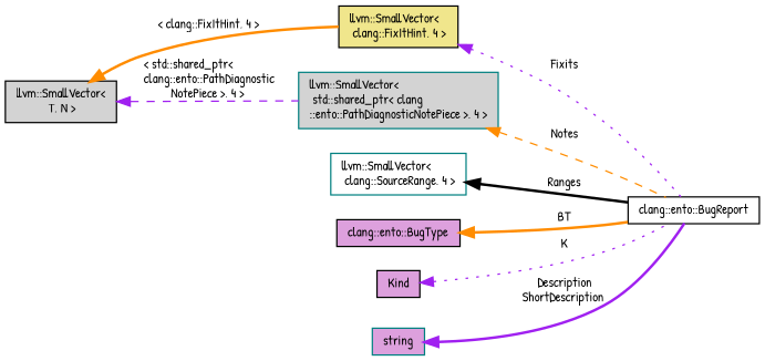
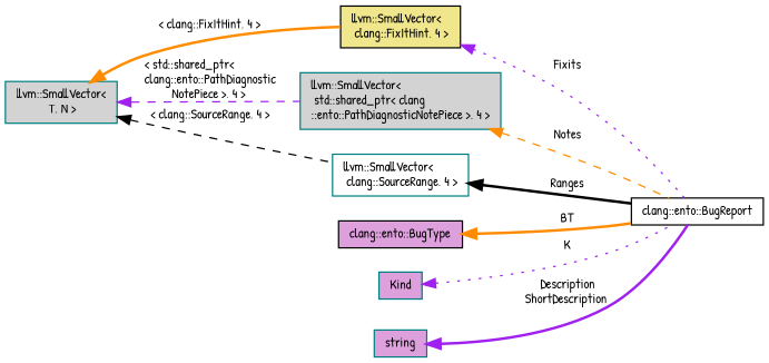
  digraph {
    fontname="Patrick Hand"
    rankdir=LR
    node [color=black fillcolor=plum fontname="Patrick Hand" fontsize=10 shape=record style=filled]
    edge [color=purple dir=back fontname="Patrick Hand" fontsize=10 labelfontname=Helvetica labelfontsize=10 style=bold]
    n1 [fillcolor=white fontcolor=black height=0.2 label="clang::ento::BugReport" width=0.4]
    n2 [fillcolor=khaki height=0.2 label="llvm::SmallVector\<\l clang::FixItHint, 4 \>" width=0.4]
-   n3 [fillcolor=lightgrey height=0.2 label="llvm::SmallVector\<\l T, N \>" width=0.4]
+   n3 [color=teal fillcolor=lightgrey height=0.2 label="llvm::SmallVector\<\l T, N \>" width=0.4]
    n4 [color=teal fillcolor=lightgrey height=0.2 label="llvm::SmallVector\<\l std::shared_ptr\< clang\l::ento::PathDiagnosticNotePiece \>, 4 \>" width=0.4]
    n5 [color=teal fillcolor=white height=0.2 label="llvm::SmallVector\<\l clang::SourceRange, 4 \>" width=0.4]
    n6 [height=0.2 label="clang::ento::BugType" width=0.4]
-   n7 [height=0.2 label=Kind width=0.4]
+   n7 [color=teal height=0.2 label=Kind width=0.4]
    n8 [color=teal height=0.2 label=string width=0.4]
    n2 -> n1 [label=" Fixits" style=dotted]
    n3 -> n2 [color=darkorange label=" \< clang::FixItHint, 4 \>"]
    n3 -> n4 [label=" \< std::shared_ptr\<\l clang::ento::PathDiagnostic\lNotePiece \>, 4 \>" style=dashed]
+   n3 -> n5 [color=black label=" \< clang::SourceRange, 4 \>" style=dashed]
    n4 -> n1 [color=darkorange label=" Notes" style=dashed]
    n5 -> n1 [color=black label=" Ranges"]
    n6 -> n1 [color=darkorange label=" BT"]
    n7 -> n1 [label=" K" style=dotted]
    n8 -> n1 [label=" Description\nShortDescription"]
  }
